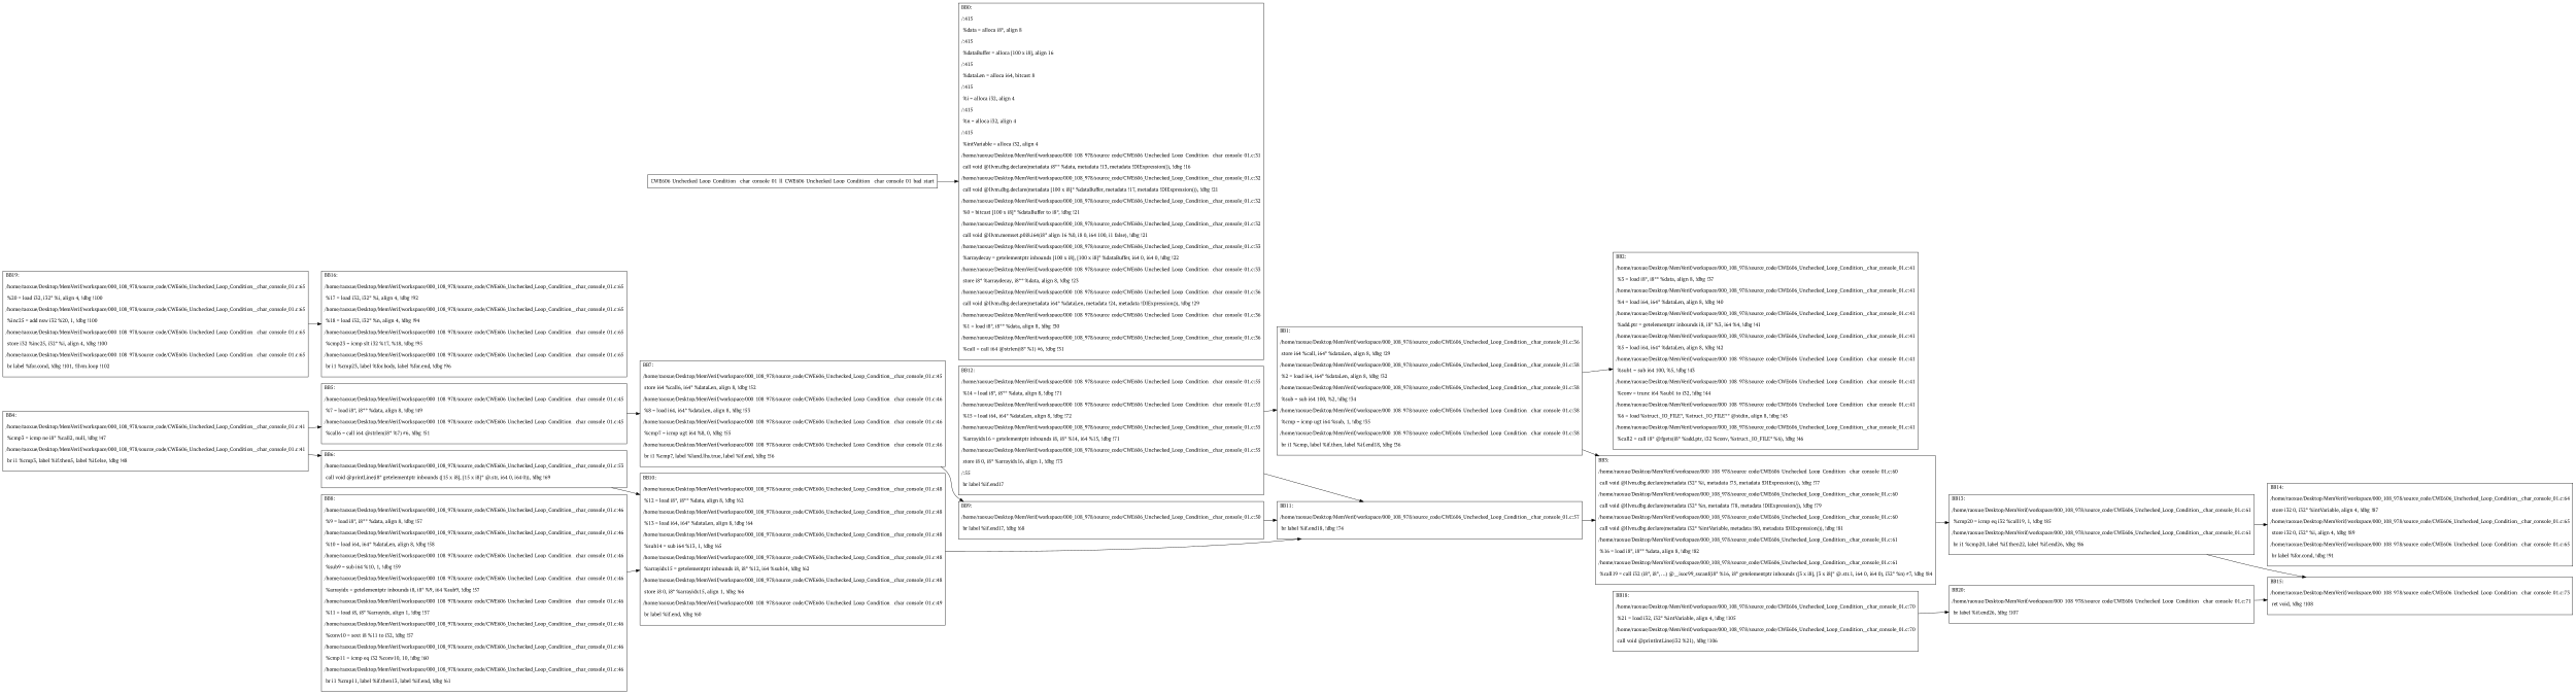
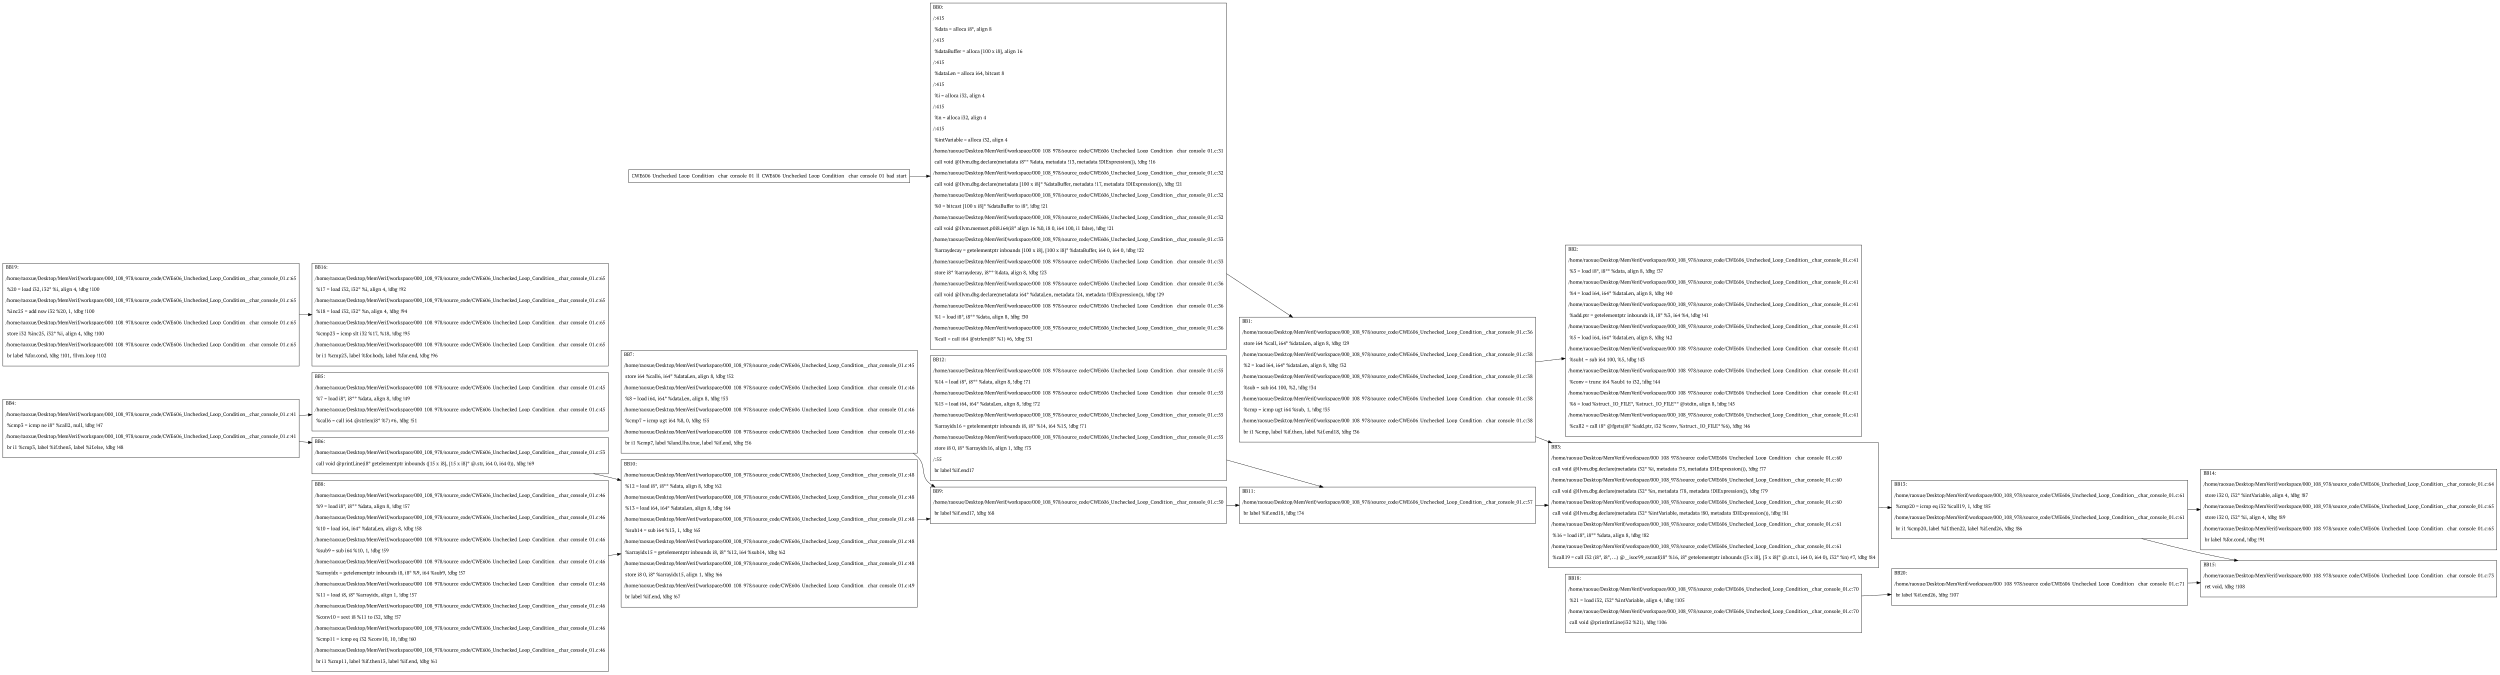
  digraph {
    fontname="PT Serif"
    rankdir=LR
    node [fontname="PT Serif" shape=record]
    edge [fontname="PT Serif"]
    n1 [label="{CWE606_Unchecked_Loop_Condition__char_console_01_ll_CWE606_Unchecked_Loop_Condition__char_console_01_bad_start}"]
    n2 [label="{BB0:\l\l/:415\l\n  %data = alloca i8*, align 8\l\n/:415\l\n  %dataBuffer = alloca [100 x i8], align 16\l\n/:415\l\n  %dataLen = alloca i64, bitcast 8\l\n/:415\l\n  %i = alloca i32, align 4\l\n/:415\l\n  %n = alloca i32, align 4\l\n/:415\l\n  %intVariable = alloca i32, align 4\l\n/home/raoxue/Desktop/MemVerif/workspace/000_108_978/source_code/CWE606_Unchecked_Loop_Condition__char_console_01.c:31\l\n  call void @llvm.dbg.declare(metadata i8** %data, metadata !13, metadata !DIExpression()), !dbg !16\l\n/home/raoxue/Desktop/MemVerif/workspace/000_108_978/source_code/CWE606_Unchecked_Loop_Condition__char_console_01.c:32\l\n  call void @llvm.dbg.declare(metadata [100 x i8]* %dataBuffer, metadata !17, metadata !DIExpression()), !dbg !21\l\n/home/raoxue/Desktop/MemVerif/workspace/000_108_978/source_code/CWE606_Unchecked_Loop_Condition__char_console_01.c:32\l\n  %0 = bitcast [100 x i8]* %dataBuffer to i8*, !dbg !21\l\n/home/raoxue/Desktop/MemVerif/workspace/000_108_978/source_code/CWE606_Unchecked_Loop_Condition__char_console_01.c:32\l\n  call void @llvm.memset.p0i8.i64(i8* align 16 %0, i8 0, i64 100, i1 false), !dbg !21\l\n/home/raoxue/Desktop/MemVerif/workspace/000_108_978/source_code/CWE606_Unchecked_Loop_Condition__char_console_01.c:33\l\n  %arraydecay = getelementptr inbounds [100 x i8], [100 x i8]* %dataBuffer, i64 0, i64 0, !dbg !22\l\n/home/raoxue/Desktop/MemVerif/workspace/000_108_978/source_code/CWE606_Unchecked_Loop_Condition__char_console_01.c:33\l\n  store i8* %arraydecay, i8** %data, align 8, !dbg !23\l\n/home/raoxue/Desktop/MemVerif/workspace/000_108_978/source_code/CWE606_Unchecked_Loop_Condition__char_console_01.c:36\l\n  call void @llvm.dbg.declare(metadata i64* %dataLen, metadata !24, metadata !DIExpression()), !dbg !29\l\n/home/raoxue/Desktop/MemVerif/workspace/000_108_978/source_code/CWE606_Unchecked_Loop_Condition__char_console_01.c:36\l\n  %1 = load i8*, i8** %data, align 8, !dbg !30\l\n/home/raoxue/Desktop/MemVerif/workspace/000_108_978/source_code/CWE606_Unchecked_Loop_Condition__char_console_01.c:36\l\n  %call = call i64 @strlen(i8* %1) #6, !dbg !31\l\n}"]
    n3 [label="{BB1:\l\l/home/raoxue/Desktop/MemVerif/workspace/000_108_978/source_code/CWE606_Unchecked_Loop_Condition__char_console_01.c:36\l\n  store i64 %call, i64* %dataLen, align 8, !dbg !29\l\n/home/raoxue/Desktop/MemVerif/workspace/000_108_978/source_code/CWE606_Unchecked_Loop_Condition__char_console_01.c:38\l\n  %2 = load i64, i64* %dataLen, align 8, !dbg !32\l\n/home/raoxue/Desktop/MemVerif/workspace/000_108_978/source_code/CWE606_Unchecked_Loop_Condition__char_console_01.c:38\l\n  %sub = sub i64 100, %2, !dbg !34\l\n/home/raoxue/Desktop/MemVerif/workspace/000_108_978/source_code/CWE606_Unchecked_Loop_Condition__char_console_01.c:38\l\n  %cmp = icmp ugt i64 %sub, 1, !dbg !35\l\n/home/raoxue/Desktop/MemVerif/workspace/000_108_978/source_code/CWE606_Unchecked_Loop_Condition__char_console_01.c:38\l\n  br i1 %cmp, label %if.then, label %if.end18, !dbg !36\l\n}"]
    n4 [label="{BB2:\l\l/home/raoxue/Desktop/MemVerif/workspace/000_108_978/source_code/CWE606_Unchecked_Loop_Condition__char_console_01.c:41\l\n  %3 = load i8*, i8** %data, align 8, !dbg !37\l\n/home/raoxue/Desktop/MemVerif/workspace/000_108_978/source_code/CWE606_Unchecked_Loop_Condition__char_console_01.c:41\l\n  %4 = load i64, i64* %dataLen, align 8, !dbg !40\l\n/home/raoxue/Desktop/MemVerif/workspace/000_108_978/source_code/CWE606_Unchecked_Loop_Condition__char_console_01.c:41\l\n  %add.ptr = getelementptr inbounds i8, i8* %3, i64 %4, !dbg !41\l\n/home/raoxue/Desktop/MemVerif/workspace/000_108_978/source_code/CWE606_Unchecked_Loop_Condition__char_console_01.c:41\l\n  %5 = load i64, i64* %dataLen, align 8, !dbg !42\l\n/home/raoxue/Desktop/MemVerif/workspace/000_108_978/source_code/CWE606_Unchecked_Loop_Condition__char_console_01.c:41\l\n  %sub1 = sub i64 100, %5, !dbg !43\l\n/home/raoxue/Desktop/MemVerif/workspace/000_108_978/source_code/CWE606_Unchecked_Loop_Condition__char_console_01.c:41\l\n  %conv = trunc i64 %sub1 to i32, !dbg !44\l\n/home/raoxue/Desktop/MemVerif/workspace/000_108_978/source_code/CWE606_Unchecked_Loop_Condition__char_console_01.c:41\l\n  %6 = load %struct._IO_FILE*, %struct._IO_FILE** @stdin, align 8, !dbg !45\l\n/home/raoxue/Desktop/MemVerif/workspace/000_108_978/source_code/CWE606_Unchecked_Loop_Condition__char_console_01.c:41\l\n  %call2 = call i8* @fgets(i8* %add.ptr, i32 %conv, %struct._IO_FILE* %6), !dbg !46\l\n}"]
    n5 [label="{BB3:\l\l/home/raoxue/Desktop/MemVerif/workspace/000_108_978/source_code/CWE606_Unchecked_Loop_Condition__char_console_01.c:60\l\n  call void @llvm.dbg.declare(metadata i32* %i, metadata !75, metadata !DIExpression()), !dbg !77\l\n/home/raoxue/Desktop/MemVerif/workspace/000_108_978/source_code/CWE606_Unchecked_Loop_Condition__char_console_01.c:60\l\n  call void @llvm.dbg.declare(metadata i32* %n, metadata !78, metadata !DIExpression()), !dbg !79\l\n/home/raoxue/Desktop/MemVerif/workspace/000_108_978/source_code/CWE606_Unchecked_Loop_Condition__char_console_01.c:60\l\n  call void @llvm.dbg.declare(metadata i32* %intVariable, metadata !80, metadata !DIExpression()), !dbg !81\l\n/home/raoxue/Desktop/MemVerif/workspace/000_108_978/source_code/CWE606_Unchecked_Loop_Condition__char_console_01.c:61\l\n  %16 = load i8*, i8** %data, align 8, !dbg !82\l\n/home/raoxue/Desktop/MemVerif/workspace/000_108_978/source_code/CWE606_Unchecked_Loop_Condition__char_console_01.c:61\l\n  %call19 = call i32 (i8*, i8*, ...) @__isoc99_sscanf(i8* %16, i8* getelementptr inbounds ([3 x i8], [3 x i8]* @.str.1, i64 0, i64 0), i32* %n) #7, !dbg !84\l\n}"]
    n6 [label="{BB13:\l\l/home/raoxue/Desktop/MemVerif/workspace/000_108_978/source_code/CWE606_Unchecked_Loop_Condition__char_console_01.c:61\l\n  %cmp20 = icmp eq i32 %call19, 1, !dbg !85\l\n/home/raoxue/Desktop/MemVerif/workspace/000_108_978/source_code/CWE606_Unchecked_Loop_Condition__char_console_01.c:61\l\n  br i1 %cmp20, label %if.then22, label %if.end26, !dbg !86\l\n}"]
    n7 [label="{BB4:\l\l/home/raoxue/Desktop/MemVerif/workspace/000_108_978/source_code/CWE606_Unchecked_Loop_Condition__char_console_01.c:41\l\n  %cmp3 = icmp ne i8* %call2, null, !dbg !47\l\n/home/raoxue/Desktop/MemVerif/workspace/000_108_978/source_code/CWE606_Unchecked_Loop_Condition__char_console_01.c:41\l\n  br i1 %cmp3, label %if.then5, label %if.else, !dbg !48\l\n}"]
    n8 [label="{BB5:\l\l/home/raoxue/Desktop/MemVerif/workspace/000_108_978/source_code/CWE606_Unchecked_Loop_Condition__char_console_01.c:45\l\n  %7 = load i8*, i8** %data, align 8, !dbg !49\l\n/home/raoxue/Desktop/MemVerif/workspace/000_108_978/source_code/CWE606_Unchecked_Loop_Condition__char_console_01.c:45\l\n  %call6 = call i64 @strlen(i8* %7) #6, !dbg !51\l\n}"]
    n9 [label="{BB6:\l\l/home/raoxue/Desktop/MemVerif/workspace/000_108_978/source_code/CWE606_Unchecked_Loop_Condition__char_console_01.c:53\l\n  call void @printLine(i8* getelementptr inbounds ([15 x i8], [15 x i8]* @.str, i64 0, i64 0)), !dbg !69\l\n}"]
    n10 [label="{BB14:\l\l/home/raoxue/Desktop/MemVerif/workspace/000_108_978/source_code/CWE606_Unchecked_Loop_Condition__char_console_01.c:64\l\n  store i32 0, i32* %intVariable, align 4, !dbg !87\l\n/home/raoxue/Desktop/MemVerif/workspace/000_108_978/source_code/CWE606_Unchecked_Loop_Condition__char_console_01.c:65\l\n  store i32 0, i32* %i, align 4, !dbg !89\l\n/home/raoxue/Desktop/MemVerif/workspace/000_108_978/source_code/CWE606_Unchecked_Loop_Condition__char_console_01.c:65\l\n  br label %for.cond, !dbg !91\l\n}"]
    n11 [label="{BB15:\l\l/home/raoxue/Desktop/MemVerif/workspace/000_108_978/source_code/CWE606_Unchecked_Loop_Condition__char_console_01.c:73\l\n  ret void, !dbg !108\l\n}"]
    n12 [label="{BB7:\l\l/home/raoxue/Desktop/MemVerif/workspace/000_108_978/source_code/CWE606_Unchecked_Loop_Condition__char_console_01.c:45\l\n  store i64 %call6, i64* %dataLen, align 8, !dbg !52\l\n/home/raoxue/Desktop/MemVerif/workspace/000_108_978/source_code/CWE606_Unchecked_Loop_Condition__char_console_01.c:46\l\n  %8 = load i64, i64* %dataLen, align 8, !dbg !53\l\n/home/raoxue/Desktop/MemVerif/workspace/000_108_978/source_code/CWE606_Unchecked_Loop_Condition__char_console_01.c:46\l\n  %cmp7 = icmp ugt i64 %8, 0, !dbg !55\l\n/home/raoxue/Desktop/MemVerif/workspace/000_108_978/source_code/CWE606_Unchecked_Loop_Condition__char_console_01.c:46\l\n  br i1 %cmp7, label %land.lhs.true, label %if.end, !dbg !56\l\n}"]
-   n13 [label="{BB10:\l\l/home/raoxue/Desktop/MemVerif/workspace/000_108_978/source_code/CWE606_Unchecked_Loop_Condition__char_console_01.c:48\l\n  %12 = load i8*, i8** %data, align 8, !dbg !62\l\n/home/raoxue/Desktop/MemVerif/workspace/000_108_978/source_code/CWE606_Unchecked_Loop_Condition__char_console_01.c:48\l\n  %13 = load i64, i64* %dataLen, align 8, !dbg !64\l\n/home/raoxue/Desktop/MemVerif/workspace/000_108_978/source_code/CWE606_Unchecked_Loop_Condition__char_console_01.c:48\l\n  %sub14 = sub i64 %13, 1, !dbg !65\l\n/home/raoxue/Desktop/MemVerif/workspace/000_108_978/source_code/CWE606_Unchecked_Loop_Condition__char_console_01.c:48\l\n  %arrayidx15 = getelementptr inbounds i8, i8* %12, i64 %sub14, !dbg !62\l\n/home/raoxue/Desktop/MemVerif/workspace/000_108_978/source_code/CWE606_Unchecked_Loop_Condition__char_console_01.c:48\l\n  store i8 0, i8* %arrayidx15, align 1, !dbg !66\l\n/home/raoxue/Desktop/MemVerif/workspace/000_108_978/source_code/CWE606_Unchecked_Loop_Condition__char_console_01.c:49\l\n  br label %if.end, !dbg !60\l\n}"]
+   n13 [label="{BB10:\l\l/home/raoxue/Desktop/MemVerif/workspace/000_108_978/source_code/CWE606_Unchecked_Loop_Condition__char_console_01.c:48\l\n  %12 = load i8*, i8** %data, align 8, !dbg !62\l\n/home/raoxue/Desktop/MemVerif/workspace/000_108_978/source_code/CWE606_Unchecked_Loop_Condition__char_console_01.c:48\l\n  %13 = load i64, i64* %dataLen, align 8, !dbg !64\l\n/home/raoxue/Desktop/MemVerif/workspace/000_108_978/source_code/CWE606_Unchecked_Loop_Condition__char_console_01.c:48\l\n  %sub14 = sub i64 %13, 1, !dbg !65\l\n/home/raoxue/Desktop/MemVerif/workspace/000_108_978/source_code/CWE606_Unchecked_Loop_Condition__char_console_01.c:48\l\n  %arrayidx15 = getelementptr inbounds i8, i8* %12, i64 %sub14, !dbg !62\l\n/home/raoxue/Desktop/MemVerif/workspace/000_108_978/source_code/CWE606_Unchecked_Loop_Condition__char_console_01.c:48\l\n  store i8 0, i8* %arrayidx15, align 1, !dbg !66\l\n/home/raoxue/Desktop/MemVerif/workspace/000_108_978/source_code/CWE606_Unchecked_Loop_Condition__char_console_01.c:49\l\n  br label %if.end, !dbg !67\l\n}"]
    n14 [label="{BB9:\l\l/home/raoxue/Desktop/MemVerif/workspace/000_108_978/source_code/CWE606_Unchecked_Loop_Condition__char_console_01.c:50\l\n  br label %if.end17, !dbg !68\l\n}"]
    n15 [label="{BB12:\l\l/home/raoxue/Desktop/MemVerif/workspace/000_108_978/source_code/CWE606_Unchecked_Loop_Condition__char_console_01.c:55\l\n  %14 = load i8*, i8** %data, align 8, !dbg !71\l\n/home/raoxue/Desktop/MemVerif/workspace/000_108_978/source_code/CWE606_Unchecked_Loop_Condition__char_console_01.c:55\l\n  %15 = load i64, i64* %dataLen, align 8, !dbg !72\l\n/home/raoxue/Desktop/MemVerif/workspace/000_108_978/source_code/CWE606_Unchecked_Loop_Condition__char_console_01.c:55\l\n  %arrayidx16 = getelementptr inbounds i8, i8* %14, i64 %15, !dbg !71\l\n/home/raoxue/Desktop/MemVerif/workspace/000_108_978/source_code/CWE606_Unchecked_Loop_Condition__char_console_01.c:55\l\n  store i8 0, i8* %arrayidx16, align 1, !dbg !73\l\n/:55\l\n  br label %if.end17\l\n}"]
    n16 [label="{BB11:\l\l/home/raoxue/Desktop/MemVerif/workspace/000_108_978/source_code/CWE606_Unchecked_Loop_Condition__char_console_01.c:57\l\n  br label %if.end18, !dbg !74\l\n}"]
    n17 [label="{BB8:\l\l/home/raoxue/Desktop/MemVerif/workspace/000_108_978/source_code/CWE606_Unchecked_Loop_Condition__char_console_01.c:46\l\n  %9 = load i8*, i8** %data, align 8, !dbg !57\l\n/home/raoxue/Desktop/MemVerif/workspace/000_108_978/source_code/CWE606_Unchecked_Loop_Condition__char_console_01.c:46\l\n  %10 = load i64, i64* %dataLen, align 8, !dbg !58\l\n/home/raoxue/Desktop/MemVerif/workspace/000_108_978/source_code/CWE606_Unchecked_Loop_Condition__char_console_01.c:46\l\n  %sub9 = sub i64 %10, 1, !dbg !59\l\n/home/raoxue/Desktop/MemVerif/workspace/000_108_978/source_code/CWE606_Unchecked_Loop_Condition__char_console_01.c:46\l\n  %arrayidx = getelementptr inbounds i8, i8* %9, i64 %sub9, !dbg !57\l\n/home/raoxue/Desktop/MemVerif/workspace/000_108_978/source_code/CWE606_Unchecked_Loop_Condition__char_console_01.c:46\l\n  %11 = load i8, i8* %arrayidx, align 1, !dbg !57\l\n/home/raoxue/Desktop/MemVerif/workspace/000_108_978/source_code/CWE606_Unchecked_Loop_Condition__char_console_01.c:46\l\n  %conv10 = sext i8 %11 to i32, !dbg !57\l\n/home/raoxue/Desktop/MemVerif/workspace/000_108_978/source_code/CWE606_Unchecked_Loop_Condition__char_console_01.c:46\l\n  %cmp11 = icmp eq i32 %conv10, 10, !dbg !60\l\n/home/raoxue/Desktop/MemVerif/workspace/000_108_978/source_code/CWE606_Unchecked_Loop_Condition__char_console_01.c:46\l\n  br i1 %cmp11, label %if.then13, label %if.end, !dbg !61\l\n}"]
    n18 [label="{BB16:\l\l/home/raoxue/Desktop/MemVerif/workspace/000_108_978/source_code/CWE606_Unchecked_Loop_Condition__char_console_01.c:65\l\n  %17 = load i32, i32* %i, align 4, !dbg !92\l\n/home/raoxue/Desktop/MemVerif/workspace/000_108_978/source_code/CWE606_Unchecked_Loop_Condition__char_console_01.c:65\l\n  %18 = load i32, i32* %n, align 4, !dbg !94\l\n/home/raoxue/Desktop/MemVerif/workspace/000_108_978/source_code/CWE606_Unchecked_Loop_Condition__char_console_01.c:65\l\n  %cmp23 = icmp slt i32 %17, %18, !dbg !95\l\n/home/raoxue/Desktop/MemVerif/workspace/000_108_978/source_code/CWE606_Unchecked_Loop_Condition__char_console_01.c:65\l\n  br i1 %cmp23, label %for.body, label %for.end, !dbg !96\l\n}"]
    n19 [label="{BB18:\l\l/home/raoxue/Desktop/MemVerif/workspace/000_108_978/source_code/CWE606_Unchecked_Loop_Condition__char_console_01.c:70\l\n  %21 = load i32, i32* %intVariable, align 4, !dbg !105\l\n/home/raoxue/Desktop/MemVerif/workspace/000_108_978/source_code/CWE606_Unchecked_Loop_Condition__char_console_01.c:70\l\n  call void @printIntLine(i32 %21), !dbg !106\l\n}"]
    n20 [label="{BB20:\l\l/home/raoxue/Desktop/MemVerif/workspace/000_108_978/source_code/CWE606_Unchecked_Loop_Condition__char_console_01.c:71\l\n  br label %if.end26, !dbg !107\l\n}"]
    n21 [label="{BB19:\l\l/home/raoxue/Desktop/MemVerif/workspace/000_108_978/source_code/CWE606_Unchecked_Loop_Condition__char_console_01.c:65\l\n  %20 = load i32, i32* %i, align 4, !dbg !100\l\n/home/raoxue/Desktop/MemVerif/workspace/000_108_978/source_code/CWE606_Unchecked_Loop_Condition__char_console_01.c:65\l\n  %inc25 = add nsw i32 %20, 1, !dbg !100\l\n/home/raoxue/Desktop/MemVerif/workspace/000_108_978/source_code/CWE606_Unchecked_Loop_Condition__char_console_01.c:65\l\n  store i32 %inc25, i32* %i, align 4, !dbg !100\l\n/home/raoxue/Desktop/MemVerif/workspace/000_108_978/source_code/CWE606_Unchecked_Loop_Condition__char_console_01.c:65\l\n  br label %for.cond, !dbg !101, !llvm.loop !102\l\n}"]
    n1 -> n2
-   n15 -> n3
+   n2 -> n3
    n3 -> n4
    n3 -> n5
    n5 -> n6
    n6 -> n10
    n6 -> n11
    n7 -> n8
    n7 -> n9
-   n8 -> n12
    n9 -> n13
    n12 -> n14
-   n13 -> n16
+   n13 -> n14
    n14 -> n16
    n15 -> n16
    n16 -> n5
    n17 -> n13
    n19 -> n20
    n20 -> n11
    n21 -> n18
  }
